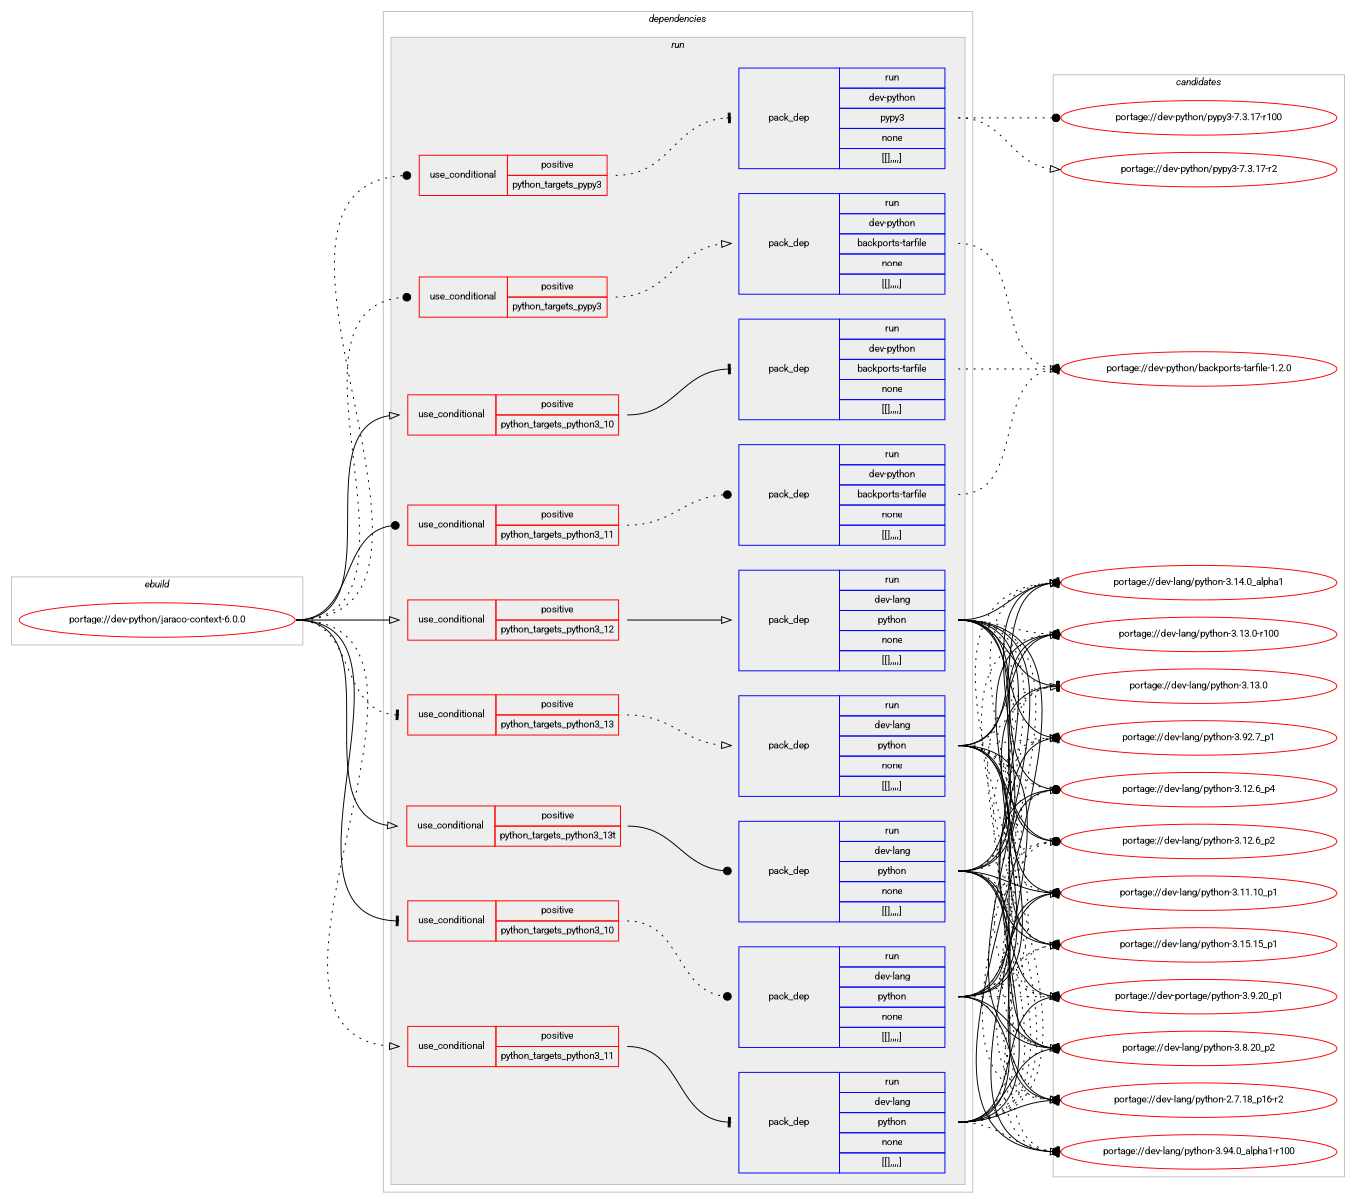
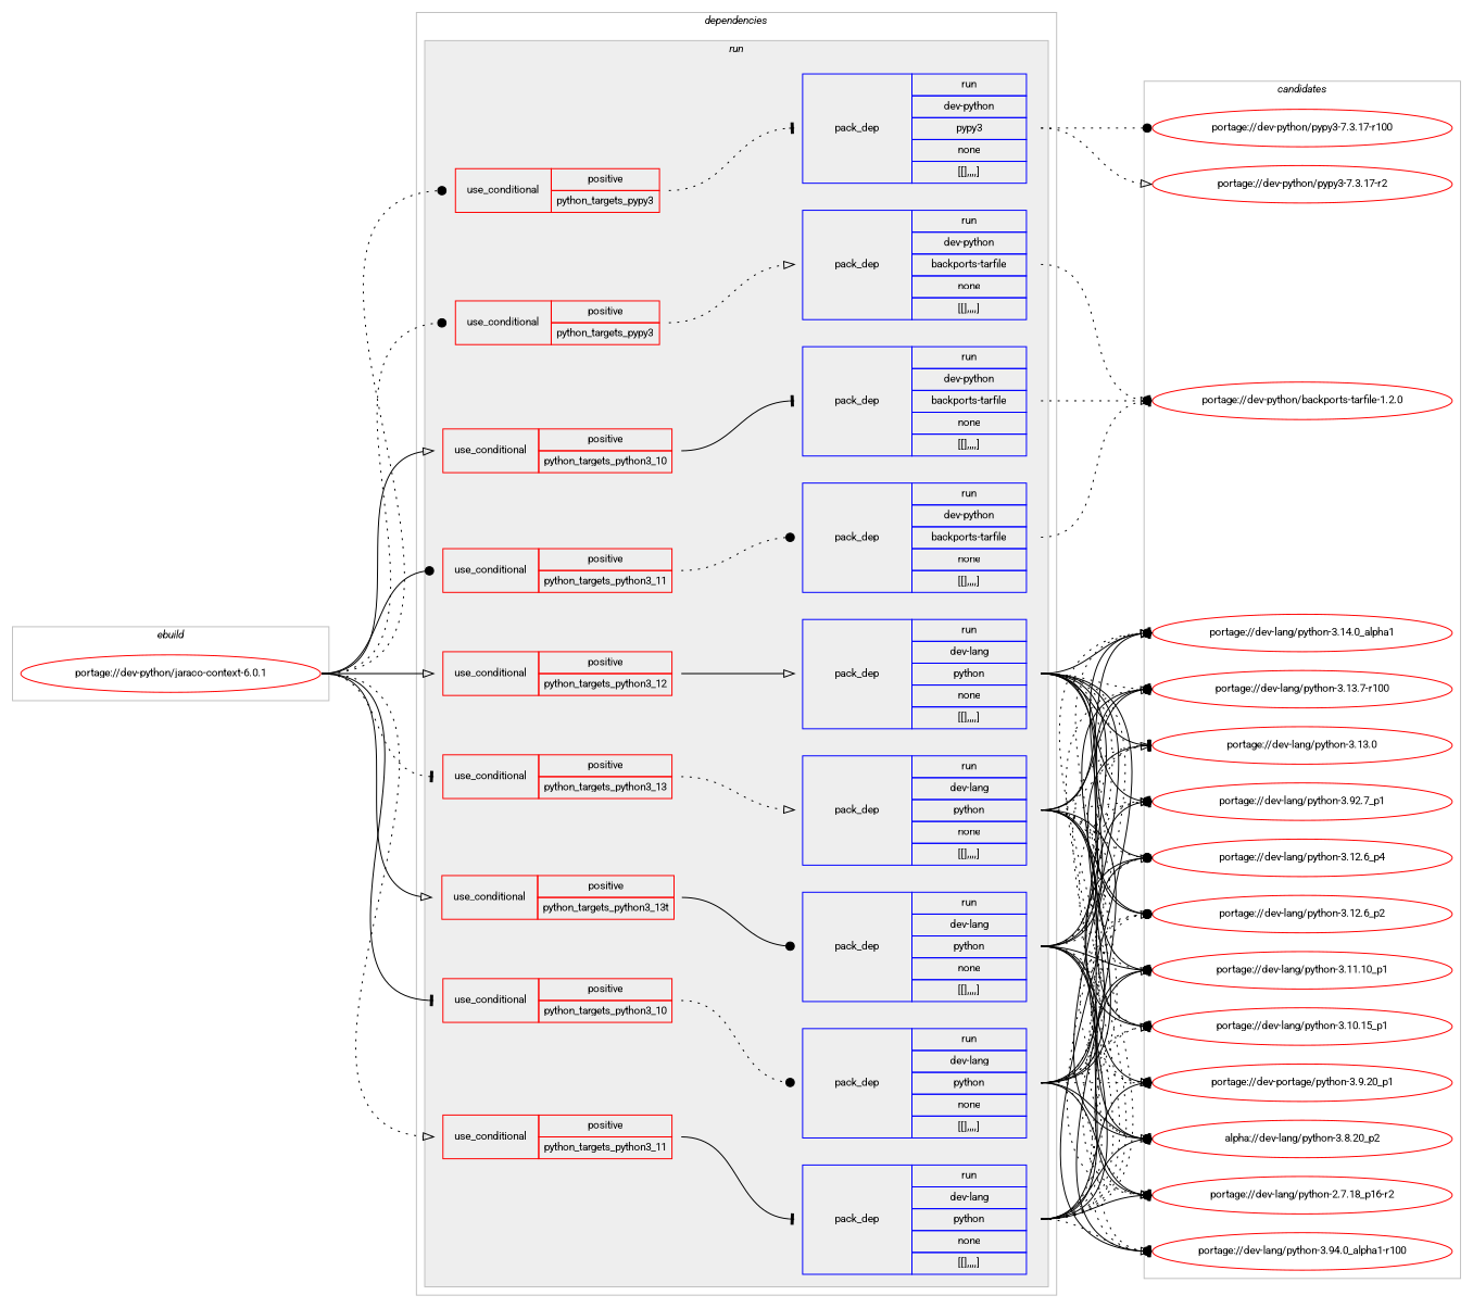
  digraph {
    compound=true
    concentrate=true
    fontname=Roboto
    fontsize=10
    newrank=true
    rankdir=LR
    ranksep=1.5
    node [color=red fontname=Roboto fontsize=10 shape=none]
    edge [arrowhead=dot fontname=Roboto headport=w style=dotted tailport=e weight=100]
-   n1 [label="portage://dev-python/jaraco-context-6.0.0" width=4 shape=""]
+   n1 [label="portage://dev-python/jaraco-context-6.0.1" width=4 shape=""]
    n2 [color=blue label=<<TABLE BORDER="0" CELLBORDER="1" CELLSPACING="0" CELLPADDING="4" WIDTH="220"><TR><TD ROWSPAN="6" CELLPADDING="30">pack_dep</TD></TR><TR><TD WIDTH="110">run</TD></TR><TR><TD>dev-python</TD></TR><TR><TD>backports-tarfile</TD></TR><TR><TD>none</TD></TR><TR><TD>[[],,,,]</TD></TR></TABLE>>]
    n3 [label=<<TABLE BORDER="0" CELLBORDER="1" CELLSPACING="0" CELLPADDING="4"><TR><TD ROWSPAN="3" CELLPADDING="10">use_conditional</TD></TR><TR><TD>positive</TD></TR><TR><TD>python_targets_pypy3</TD></TR></TABLE>>]
    n4 [color=blue label=<<TABLE BORDER="0" CELLBORDER="1" CELLSPACING="0" CELLPADDING="4" WIDTH="220"><TR><TD ROWSPAN="6" CELLPADDING="30">pack_dep</TD></TR><TR><TD WIDTH="110">run</TD></TR><TR><TD>dev-python</TD></TR><TR><TD>pypy3</TD></TR><TR><TD>none</TD></TR><TR><TD>[[],,,,]</TD></TR></TABLE>>]
    n5 [label=<<TABLE BORDER="0" CELLBORDER="1" CELLSPACING="0" CELLPADDING="4"><TR><TD ROWSPAN="3" CELLPADDING="10">use_conditional</TD></TR><TR><TD>positive</TD></TR><TR><TD>python_targets_pypy3</TD></TR></TABLE>>]
    n6 [color=blue label=<<TABLE BORDER="0" CELLBORDER="1" CELLSPACING="0" CELLPADDING="4" WIDTH="220"><TR><TD ROWSPAN="6" CELLPADDING="30">pack_dep</TD></TR><TR><TD WIDTH="110">run</TD></TR><TR><TD>dev-lang</TD></TR><TR><TD>python</TD></TR><TR><TD>none</TD></TR><TR><TD>[[],,,,]</TD></TR></TABLE>>]
    n7 [label=<<TABLE BORDER="0" CELLBORDER="1" CELLSPACING="0" CELLPADDING="4"><TR><TD ROWSPAN="3" CELLPADDING="10">use_conditional</TD></TR><TR><TD>positive</TD></TR><TR><TD>python_targets_python3_10</TD></TR></TABLE>>]
    n8 [color=blue label=<<TABLE BORDER="0" CELLBORDER="1" CELLSPACING="0" CELLPADDING="4" WIDTH="220"><TR><TD ROWSPAN="6" CELLPADDING="30">pack_dep</TD></TR><TR><TD WIDTH="110">run</TD></TR><TR><TD>dev-python</TD></TR><TR><TD>backports-tarfile</TD></TR><TR><TD>none</TD></TR><TR><TD>[[],,,,]</TD></TR></TABLE>>]
    n9 [label=<<TABLE BORDER="0" CELLBORDER="1" CELLSPACING="0" CELLPADDING="4"><TR><TD ROWSPAN="3" CELLPADDING="10">use_conditional</TD></TR><TR><TD>positive</TD></TR><TR><TD>python_targets_python3_10</TD></TR></TABLE>>]
    n10 [color=blue label=<<TABLE BORDER="0" CELLBORDER="1" CELLSPACING="0" CELLPADDING="4" WIDTH="220"><TR><TD ROWSPAN="6" CELLPADDING="30">pack_dep</TD></TR><TR><TD WIDTH="110">run</TD></TR><TR><TD>dev-lang</TD></TR><TR><TD>python</TD></TR><TR><TD>none</TD></TR><TR><TD>[[],,,,]</TD></TR></TABLE>>]
    n11 [label=<<TABLE BORDER="0" CELLBORDER="1" CELLSPACING="0" CELLPADDING="4"><TR><TD ROWSPAN="3" CELLPADDING="10">use_conditional</TD></TR><TR><TD>positive</TD></TR><TR><TD>python_targets_python3_11</TD></TR></TABLE>>]
    n12 [color=blue label=<<TABLE BORDER="0" CELLBORDER="1" CELLSPACING="0" CELLPADDING="4" WIDTH="220"><TR><TD ROWSPAN="6" CELLPADDING="30">pack_dep</TD></TR><TR><TD WIDTH="110">run</TD></TR><TR><TD>dev-python</TD></TR><TR><TD>backports-tarfile</TD></TR><TR><TD>none</TD></TR><TR><TD>[[],,,,]</TD></TR></TABLE>>]
    n13 [label=<<TABLE BORDER="0" CELLBORDER="1" CELLSPACING="0" CELLPADDING="4"><TR><TD ROWSPAN="3" CELLPADDING="10">use_conditional</TD></TR><TR><TD>positive</TD></TR><TR><TD>python_targets_python3_11</TD></TR></TABLE>>]
    n14 [color=blue label=<<TABLE BORDER="0" CELLBORDER="1" CELLSPACING="0" CELLPADDING="4" WIDTH="220"><TR><TD ROWSPAN="6" CELLPADDING="30">pack_dep</TD></TR><TR><TD WIDTH="110">run</TD></TR><TR><TD>dev-lang</TD></TR><TR><TD>python</TD></TR><TR><TD>none</TD></TR><TR><TD>[[],,,,]</TD></TR></TABLE>>]
    n15 [label=<<TABLE BORDER="0" CELLBORDER="1" CELLSPACING="0" CELLPADDING="4"><TR><TD ROWSPAN="3" CELLPADDING="10">use_conditional</TD></TR><TR><TD>positive</TD></TR><TR><TD>python_targets_python3_12</TD></TR></TABLE>>]
    n16 [color=blue label=<<TABLE BORDER="0" CELLBORDER="1" CELLSPACING="0" CELLPADDING="4" WIDTH="220"><TR><TD ROWSPAN="6" CELLPADDING="30">pack_dep</TD></TR><TR><TD WIDTH="110">run</TD></TR><TR><TD>dev-lang</TD></TR><TR><TD>python</TD></TR><TR><TD>none</TD></TR><TR><TD>[[],,,,]</TD></TR></TABLE>>]
    n17 [label=<<TABLE BORDER="0" CELLBORDER="1" CELLSPACING="0" CELLPADDING="4"><TR><TD ROWSPAN="3" CELLPADDING="10">use_conditional</TD></TR><TR><TD>positive</TD></TR><TR><TD>python_targets_python3_13</TD></TR></TABLE>>]
    n18 [color=blue label=<<TABLE BORDER="0" CELLBORDER="1" CELLSPACING="0" CELLPADDING="4" WIDTH="220"><TR><TD ROWSPAN="6" CELLPADDING="30">pack_dep</TD></TR><TR><TD WIDTH="110">run</TD></TR><TR><TD>dev-lang</TD></TR><TR><TD>python</TD></TR><TR><TD>none</TD></TR><TR><TD>[[],,,,]</TD></TR></TABLE>>]
    n19 [label=<<TABLE BORDER="0" CELLBORDER="1" CELLSPACING="0" CELLPADDING="4"><TR><TD ROWSPAN="3" CELLPADDING="10">use_conditional</TD></TR><TR><TD>positive</TD></TR><TR><TD>python_targets_python3_13t</TD></TR></TABLE>>]
    n20 [label="portage://dev-python/pypy3-7.3.17-r2" width=4 shape=""]
    n21 [label="portage://dev-python/pypy3-7.3.17-r100" width=4 shape=""]
    n22 [label="portage://dev-python/backports-tarfile-1.2.0" width=4 shape=""]
    n23 [label="portage://dev-lang/python-3.94.0_alpha1-r100" width=4 shape=""]
    n24 [label="portage://dev-lang/python-3.14.0_alpha1" width=4 shape=""]
-   n25 [label="portage://dev-lang/python-3.13.0-r100" width=4 shape=""]
+   n25 [label="portage://dev-lang/python-3.13.7-r100" width=4 shape=""]
    n26 [label="portage://dev-lang/python-3.13.0" width=4 shape=""]
    n27 [label="portage://dev-lang/python-3.92.7_p1" width=4 shape=""]
    n28 [label="portage://dev-lang/python-3.12.6_p4" width=4 shape=""]
    n29 [label="portage://dev-lang/python-3.12.6_p2" width=4 shape=""]
    n30 [label="portage://dev-lang/python-3.11.10_p1" width=4 shape=""]
-   n31 [label="portage://dev-lang/python-3.15.15_p1" width=4 shape=""]
+   n31 [label="portage://dev-lang/python-3.10.15_p1" width=4 shape=""]
    n32 [label="portage://dev-portage/python-3.9.20_p1" width=4 shape=""]
-   n33 [label="portage://dev-lang/python-3.8.20_p2" width=4 shape=""]
+   n33 [label="alpha://dev-lang/python-3.8.20_p2" width=4 shape=""]
    n34 [label="portage://dev-lang/python-2.7.18_p16-r2" width=4 shape=""]
    subgraph cluster_1 {
      color=gray
      label=<<i>ebuild</i>>
      n1
    }
    subgraph cluster_2 {
      color=gray
      label=<<i>dependencies</i>>
      subgraph cluster_3 {
        color=gray
        fillcolor="#eeeeee"
        label=<<i>compile</i>>
        style=filled
      }
      subgraph cluster_4 {
        color=gray
        fillcolor="#eeeeee"
        label=<<i>compile and run</i>>
        style=filled
      }
      subgraph cluster_5 {
        color=gray
        fillcolor="#eeeeee"
        label=<<i>run</i>>
        style=filled
        subgraph sub_6 {
          color=gray
          fillcolor="#eeeeee"
          label=<<i>run</i>>
          style=filled
          n3
          subgraph sub_7 {
            color=gray
            fillcolor="#eeeeee"
            label=<<i>run</i>>
            style=filled
            n2
          }
        }
        subgraph sub_8 {
          color=gray
          fillcolor="#eeeeee"
          label=<<i>run</i>>
          style=filled
          n5
          subgraph sub_9 {
            color=gray
            fillcolor="#eeeeee"
            label=<<i>run</i>>
            style=filled
            n4
          }
        }
        subgraph sub_10 {
          color=gray
          fillcolor="#eeeeee"
          label=<<i>run</i>>
          style=filled
          n7
          subgraph sub_11 {
            color=gray
            fillcolor="#eeeeee"
            label=<<i>run</i>>
            style=filled
            n6
          }
        }
        subgraph sub_12 {
          color=gray
          fillcolor="#eeeeee"
          label=<<i>run</i>>
          style=filled
          n9
          subgraph sub_13 {
            color=gray
            fillcolor="#eeeeee"
            label=<<i>run</i>>
            style=filled
            n8
          }
        }
        subgraph sub_14 {
          color=gray
          fillcolor="#eeeeee"
          label=<<i>run</i>>
          style=filled
          n11
          subgraph sub_15 {
            color=gray
            fillcolor="#eeeeee"
            label=<<i>run</i>>
            style=filled
            n10
          }
        }
        subgraph sub_16 {
          color=gray
          fillcolor="#eeeeee"
          label=<<i>run</i>>
          style=filled
          n13
          subgraph sub_17 {
            color=gray
            fillcolor="#eeeeee"
            label=<<i>run</i>>
            style=filled
            n12
          }
        }
        subgraph sub_18 {
          color=gray
          fillcolor="#eeeeee"
          label=<<i>run</i>>
          style=filled
          n15
          subgraph sub_19 {
            color=gray
            fillcolor="#eeeeee"
            label=<<i>run</i>>
            style=filled
            n14
          }
        }
        subgraph sub_20 {
          color=gray
          fillcolor="#eeeeee"
          label=<<i>run</i>>
          style=filled
          n17
          subgraph sub_21 {
            color=gray
            fillcolor="#eeeeee"
            label=<<i>run</i>>
            style=filled
            n16
          }
        }
        subgraph sub_22 {
          color=gray
          fillcolor="#eeeeee"
          label=<<i>run</i>>
          style=filled
          n19
          subgraph sub_23 {
            color=gray
            fillcolor="#eeeeee"
            label=<<i>run</i>>
            style=filled
            n18
          }
        }
      }
    }
    subgraph cluster_24 {
      color=gray
      label=<<i>candidates</i>>
      rank=same
      subgraph sub_25 {
        color=black
        label=<<i>candidates</i>>
        nodesep=1
        rank=same
        n20
        n21
      }
      subgraph sub_26 {
        color=black
        label=<<i>candidates</i>>
        nodesep=1
        rank=same
        n22
      }
      subgraph sub_27 {
        color=black
        label=<<i>candidates</i>>
        nodesep=1
        rank=same
        n23
        n24
        n25
        n26
        n27
        n28
        n29
        n30
        n31
        n32
        n33
        n34
      }
      subgraph sub_28 {
        color=black
        label=<<i>candidates</i>>
        nodesep=1
        rank=same
        n22
      }
      subgraph sub_29 {
        color=black
        label=<<i>candidates</i>>
        nodesep=1
        rank=same
        n23
        n24
        n25
        n26
        n27
        n28
        n29
        n30
        n31
        n32
        n33
        n34
      }
      subgraph sub_30 {
        color=black
        label=<<i>candidates</i>>
        nodesep=1
        rank=same
        n23
        n24
        n25
        n26
        n27
        n28
        n29
        n30
        n31
        n32
        n33
        n34
      }
      subgraph sub_31 {
        color=black
        label=<<i>candidates</i>>
        nodesep=1
        rank=same
        n22
      }
      subgraph sub_32 {
        color=black
        label=<<i>candidates</i>>
        nodesep=1
        rank=same
        n23
        n24
        n25
        n26
        n27
        n28
        n29
        n30
        n31
        n32
        n33
        n34
      }
      subgraph sub_33 {
        color=black
        label=<<i>candidates</i>>
        nodesep=1
        rank=same
        n23
        n24
        n25
        n26
        n27
        n28
        n29
        n30
        n31
        n32
        n33
        n34
      }
    }
    n1 -> n3 [weight=20]
    n1 -> n5 [weight=20]
    n1 -> n7 [arrowhead=tee style=solid weight=20]
    n1 -> n9 [arrowhead=onormal style=solid weight=20]
    n1 -> n11 [arrowhead=onormal weight=20]
    n1 -> n13 [style=solid weight=20]
    n1 -> n15 [arrowhead=onormal style=solid weight=20]
    n1 -> n17 [arrowhead=tee weight=20]
    n1 -> n19 [arrowhead=onormal style=solid weight=20]
    n2 -> n22
    n3 -> n2 [arrowhead=onormal weight=20]
    n4 -> n20 [arrowhead=onormal]
    n4 -> n21
    n5 -> n4 [arrowhead=tee weight=20]
    n6 -> n23
    n6 -> n24 [arrowhead=onormal]
    n6 -> n25 [style=solid]
    n6 -> n26 [arrowhead=tee style=solid]
    n6 -> n27
    n6 -> n28 [arrowhead=onormal style=solid]
    n6 -> n29
    n6 -> n30 [arrowhead=onormal style=solid]
    n6 -> n31 [arrowhead=onormal]
    n6 -> n32 [arrowhead=tee]
    n6 -> n33 [style=solid]
    n6 -> n34 [arrowhead=onormal style=solid]
    n7 -> n6 [weight=20]
    n8 -> n22 [arrowhead=onormal]
    n9 -> n8 [arrowhead=tee style=solid weight=20]
    n10 -> n23 [arrowhead=tee]
    n10 -> n24 [arrowhead=tee]
    n10 -> n25 [arrowhead=tee]
    n10 -> n26 [arrowhead=tee]
    n10 -> n27 [arrowhead=onormal]
    n10 -> n28 [style=solid]
    n10 -> n29 [arrowhead=onormal]
    n10 -> n30 [arrowhead=tee style=solid]
    n10 -> n31 [arrowhead=onormal]
    n10 -> n32 [style=solid]
    n10 -> n33 [style=solid]
    n10 -> n34 [style=solid]
    n11 -> n10 [arrowhead=tee style=solid weight=20]
    n12 -> n22 [arrowhead=tee]
    n13 -> n12 [weight=20]
    n14 -> n23 [arrowhead=onormal style=solid]
    n14 -> n24 [arrowhead=onormal style=solid]
    n14 -> n25
    n14 -> n26 [arrowhead=tee style=solid]
    n14 -> n27 [style=solid]
    n14 -> n28 [style=solid]
    n14 -> n29 [style=solid]
    n14 -> n30
    n14 -> n31 [style=solid]
    n14 -> n32 [arrowhead=onormal]
    n14 -> n33 [style=solid]
    n14 -> n34 [arrowhead=onormal]
    n15 -> n14 [arrowhead=onormal style=solid weight=20]
    n16 -> n23 [arrowhead=tee style=solid]
    n16 -> n24 [arrowhead=onormal style=solid]
    n16 -> n25 [arrowhead=onormal style=solid]
    n16 -> n26 [arrowhead=onormal]
    n16 -> n27 [arrowhead=onormal]
    n16 -> n28
    n16 -> n29 [style=solid]
    n16 -> n30 [style=solid]
    n16 -> n31 [arrowhead=tee style=solid]
    n16 -> n32 [arrowhead=onormal]
    n16 -> n33 [arrowhead=onormal]
    n16 -> n34 [arrowhead=tee]
    n17 -> n16 [arrowhead=onormal weight=20]
    n18 -> n23 [arrowhead=tee]
    n18 -> n24 [style=solid]
    n18 -> n25 [style=solid]
    n18 -> n26 [arrowhead=tee]
    n18 -> n27 [arrowhead=tee style=solid]
    n18 -> n28
    n18 -> n29
    n18 -> n30 [style=solid]
    n18 -> n31
    n18 -> n32 [style=solid]
    n18 -> n33 [arrowhead=tee style=solid]
    n18 -> n34 [arrowhead=tee style=solid]
    n19 -> n18 [style=solid weight=20]
  }
